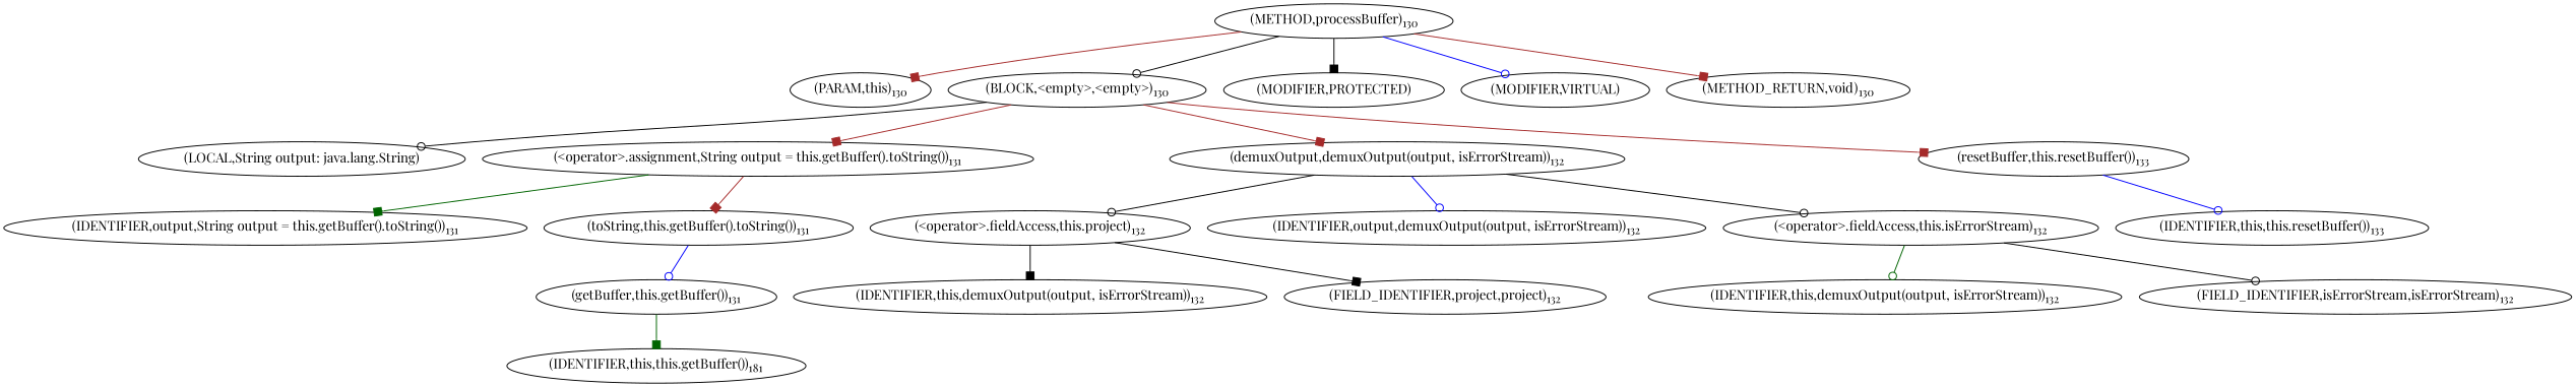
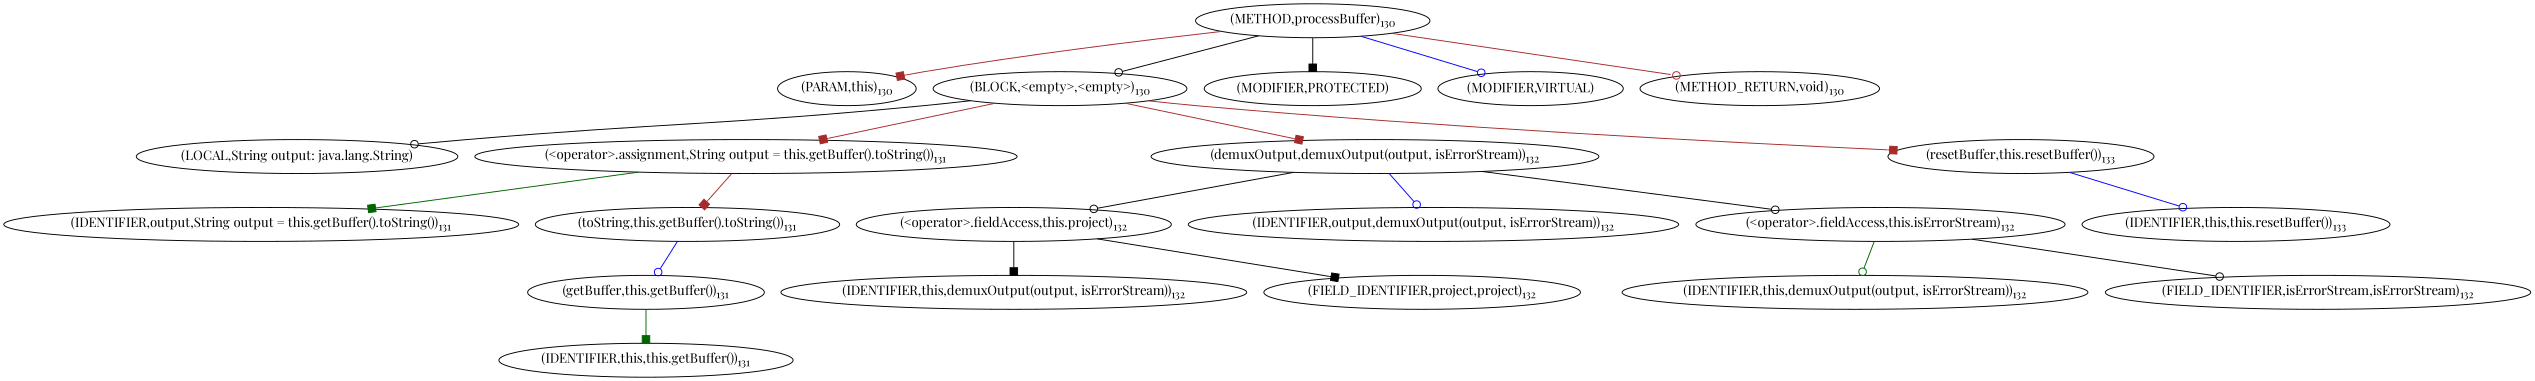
  digraph {
    fontname="Playfair Display"
    node [fontname="Playfair Display"]
    edge [arrowhead=box color=black fontname="Playfair Display"]
    n1 [label=<(METHOD,processBuffer)<SUB>130</SUB>>]
    n2 [label=<(PARAM,this)<SUB>130</SUB>>]
    n3 [label=<(BLOCK,&lt;empty&gt;,&lt;empty&gt;)<SUB>130</SUB>>]
    n4 [label=<(MODIFIER,PROTECTED)>]
    n5 [label=<(MODIFIER,VIRTUAL)>]
    n6 [label=<(METHOD_RETURN,void)<SUB>130</SUB>>]
    n7 [label=<(LOCAL,String output: java.lang.String)>]
    n8 [label=<(&lt;operator&gt;.assignment,String output = this.getBuffer().toString())<SUB>131</SUB>>]
    n9 [label=<(demuxOutput,demuxOutput(output, isErrorStream))<SUB>132</SUB>>]
    n10 [label=<(resetBuffer,this.resetBuffer())<SUB>133</SUB>>]
    n11 [label=<(IDENTIFIER,output,String output = this.getBuffer().toString())<SUB>131</SUB>>]
    n12 [label=<(toString,this.getBuffer().toString())<SUB>131</SUB>>]
    n13 [label=<(&lt;operator&gt;.fieldAccess,this.project)<SUB>132</SUB>>]
    n14 [label=<(IDENTIFIER,output,demuxOutput(output, isErrorStream))<SUB>132</SUB>>]
    n15 [label=<(&lt;operator&gt;.fieldAccess,this.isErrorStream)<SUB>132</SUB>>]
    n16 [label=<(IDENTIFIER,this,this.resetBuffer())<SUB>133</SUB>>]
    n17 [label=<(getBuffer,this.getBuffer())<SUB>131</SUB>>]
-   n18 [label=<(IDENTIFIER,this,this.getBuffer())<SUB>181</SUB>>]
+   n18 [label=<(IDENTIFIER,this,this.getBuffer())<SUB>131</SUB>>]
    n19 [label=<(IDENTIFIER,this,demuxOutput(output, isErrorStream))<SUB>132</SUB>>]
    n20 [label=<(FIELD_IDENTIFIER,project,project)<SUB>132</SUB>>]
    n21 [label=<(IDENTIFIER,this,demuxOutput(output, isErrorStream))<SUB>132</SUB>>]
    n22 [label=<(FIELD_IDENTIFIER,isErrorStream,isErrorStream)<SUB>132</SUB>>]
    n1 -> n2 [color=brown]
    n1 -> n3 [arrowhead=odot]
    n1 -> n4
    n1 -> n5 [arrowhead=odot color=blue]
-   n1 -> n6 [color=brown]
+   n1 -> n6 [arrowhead=odot color=brown]
    n3 -> n7 [arrowhead=odot]
    n3 -> n8 [color=brown]
    n3 -> n9 [color=brown]
    n3 -> n10 [color=brown]
    n8 -> n11 [color=darkgreen]
    n8 -> n12 [color=brown]
    n9 -> n13 [arrowhead=odot]
    n9 -> n14 [arrowhead=odot color=blue]
    n9 -> n15 [arrowhead=odot]
    n10 -> n16 [arrowhead=odot color=blue]
    n12 -> n17 [arrowhead=odot color=blue]
    n13 -> n19
    n13 -> n20
    n15 -> n21 [arrowhead=odot color=darkgreen]
    n15 -> n22 [arrowhead=odot]
    n17 -> n18 [color=darkgreen]
  }
